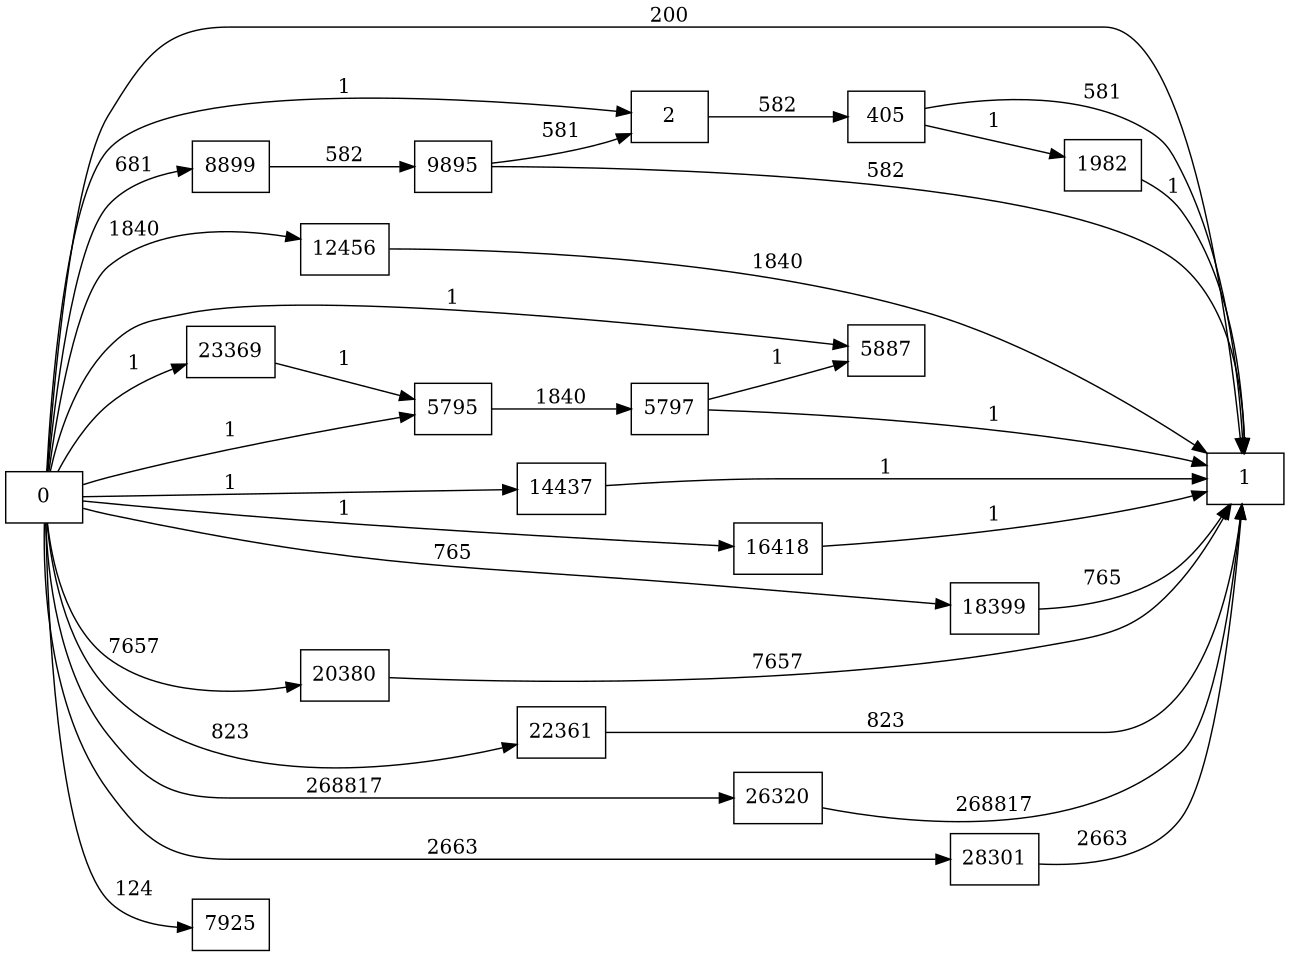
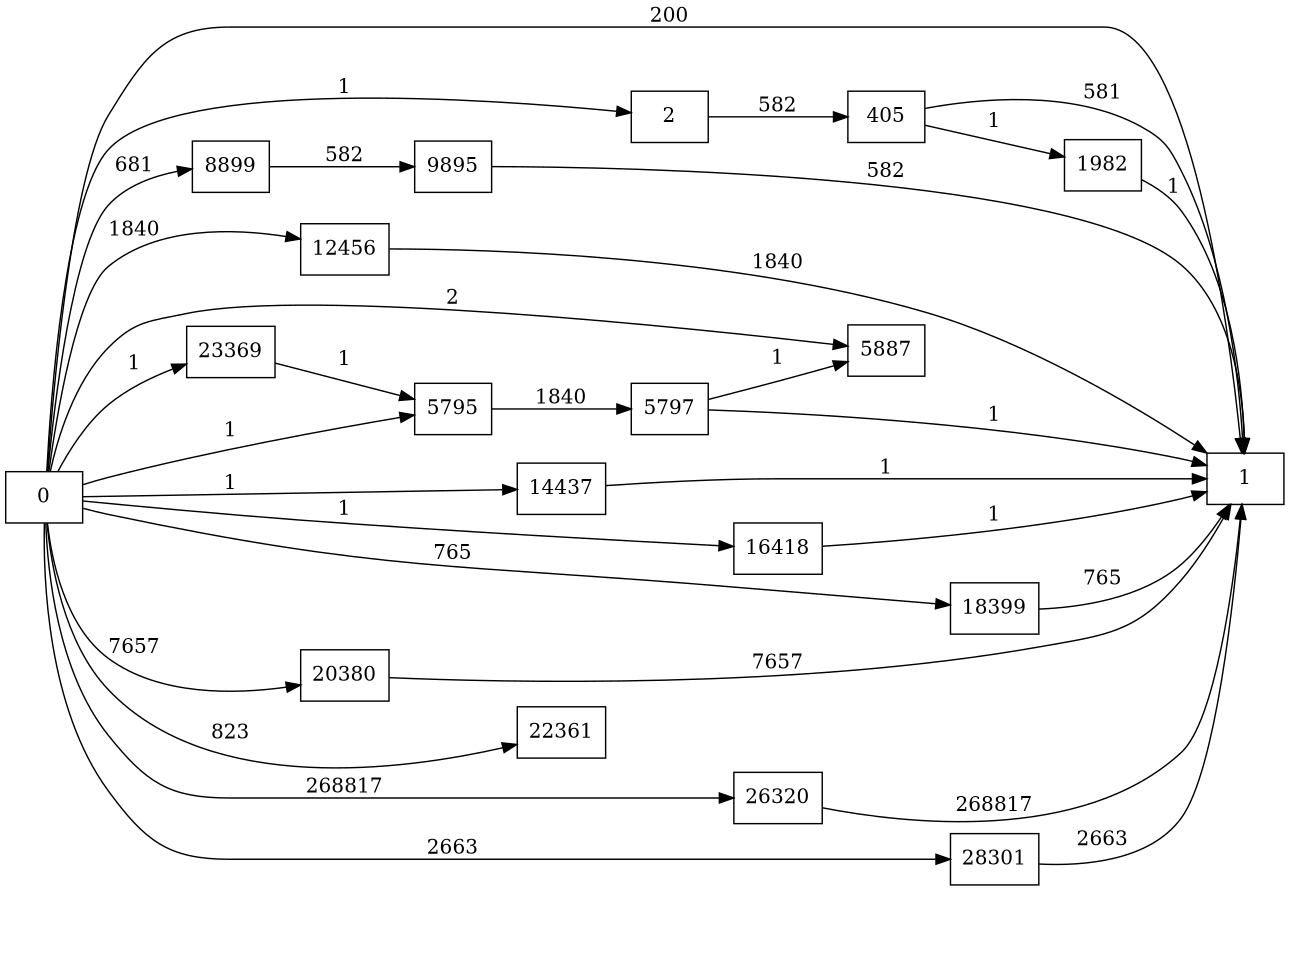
  digraph {
    rankdir=LR
    node [shape=rectangle]
    2
    405
    1
    1982
    5795
    5797
    5887
    8899
    9895
    12456
    14437
    16418
    18399
    20380
    22361
    23369
    26320
    28301
    0
-   7925
    2 -> 405 [label=582]
    405 -> 1 [label=581]
    405 -> 1982 [label=1]
    1982 -> 1 [label=1]
    5795 -> 5797 [label=1840]
    5797 -> 1 [label=1]
    5797 -> 5887 [label=1]
    8899 -> 9895 [label=582]
-   9895 -> 2 [label=581]
    9895 -> 1 [label=582]
    12456 -> 1 [label=1840]
    14437 -> 1 [label=1]
    16418 -> 1 [label=1]
    18399 -> 1 [label=765]
    20380 -> 1 [label=7657]
-   22361 -> 1 [label=823]
    23369 -> 5795 [label=1]
    26320 -> 1 [label=268817]
    28301 -> 1 [label=2663]
    0 -> 2 [label=1]
    0 -> 1 [label=200]
    0 -> 5795 [label=1]
-   0 -> 5887 [label=1]
+   0 -> 5887 [label=2]
    0 -> 8899 [label=681]
    0 -> 12456 [label=1840]
    0 -> 14437 [label=1]
    0 -> 16418 [label=1]
    0 -> 18399 [label=765]
    0 -> 20380 [label=7657]
    0 -> 22361 [label=823]
    0 -> 23369 [label=1]
    0 -> 26320 [label=268817]
    0 -> 28301 [label=2663]
-   0 -> 7925 [label=124]
  }
